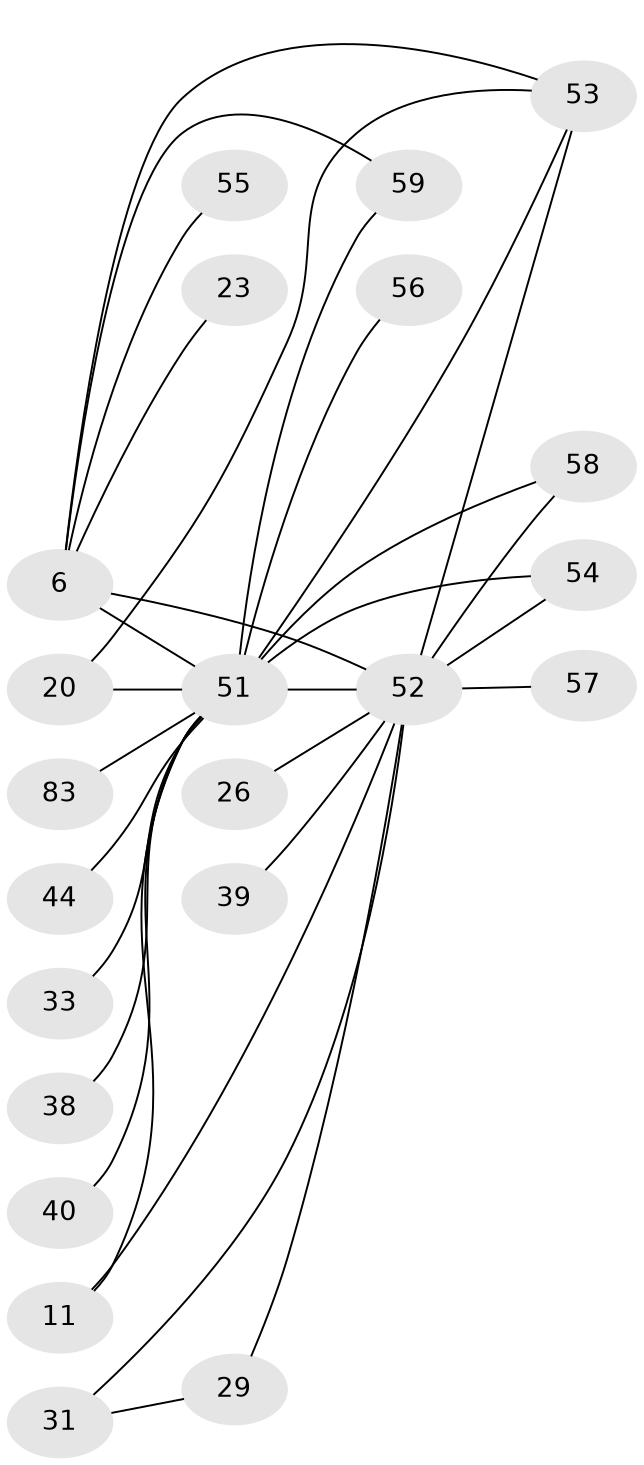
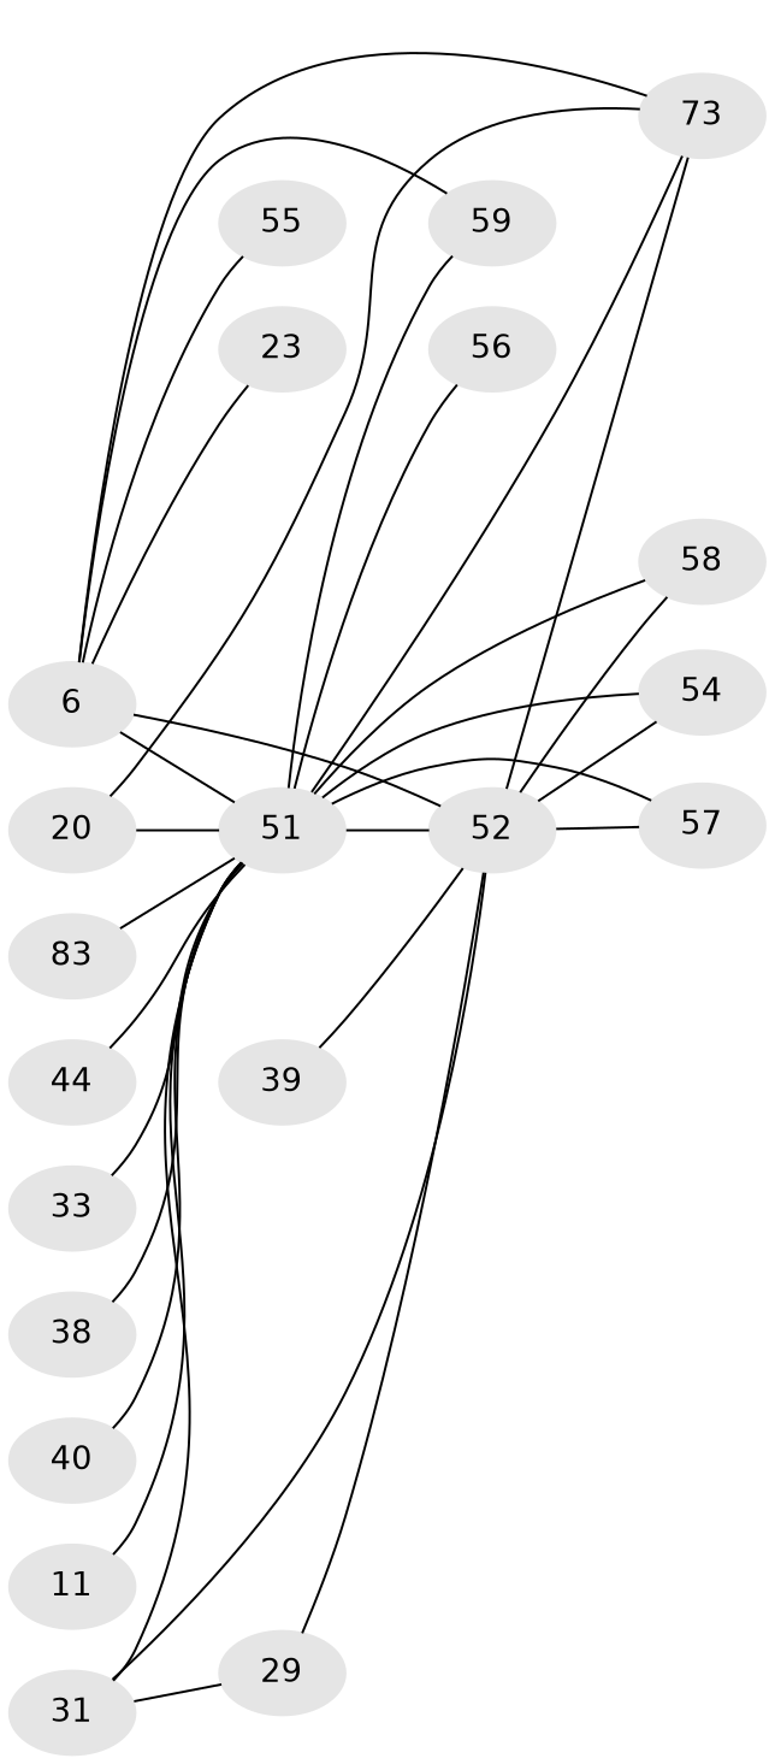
  graph {
    fontname="DejaVu Sans"
    rankdir=LR
    node [color=gray90 fontname="DejaVu Sans" style=filled]
    edge [fontname="DejaVu Sans"]
    6 [super="+3"]
    23
    51 [super="+42+49+9+22"]
    52 [super="+44+37+50+25+48+28"]
-   53 [super="+41"]
+   53 [super="+41" label=73]
    55
    59
    29
    33
    54
    56
    57
    58
    n14 [label=11]
    20 [super="+16"]
-   26
    31
    38
    39
    40
    n21 [label=83]
    n22 [label=44]
    6 -- 23 [weight=2]
    6 -- 51 [weight=11]
    6 -- 52 [weight=10]
    6 -- 53 [weight=2]
    6 -- 55
    6 -- 59
    51 -- 52 [weight=34]
    51 -- 53
    51 -- 59
    51 -- 54
    51 -- 56 [weight=2]
+   51 -- 57
    51 -- 58
    52 -- 53
    52 -- 54
    52 -- 57
    52 -- 58
    29 -- 52
    33 -- 51
    n14 -- 51
-   n14 -- 52
    20 -- 51 [weight=4]
    20 -- 53 [weight=2]
-   26 -- 52 [weight=2]
+   31 -- 51
    31 -- 52
    31 -- 29
    38 -- 51 [weight=2]
    39 -- 52 [weight=2]
    40 -- 51
    n21 -- 51 [weight=2]
    n22 -- 51 [weight=2]
  }
